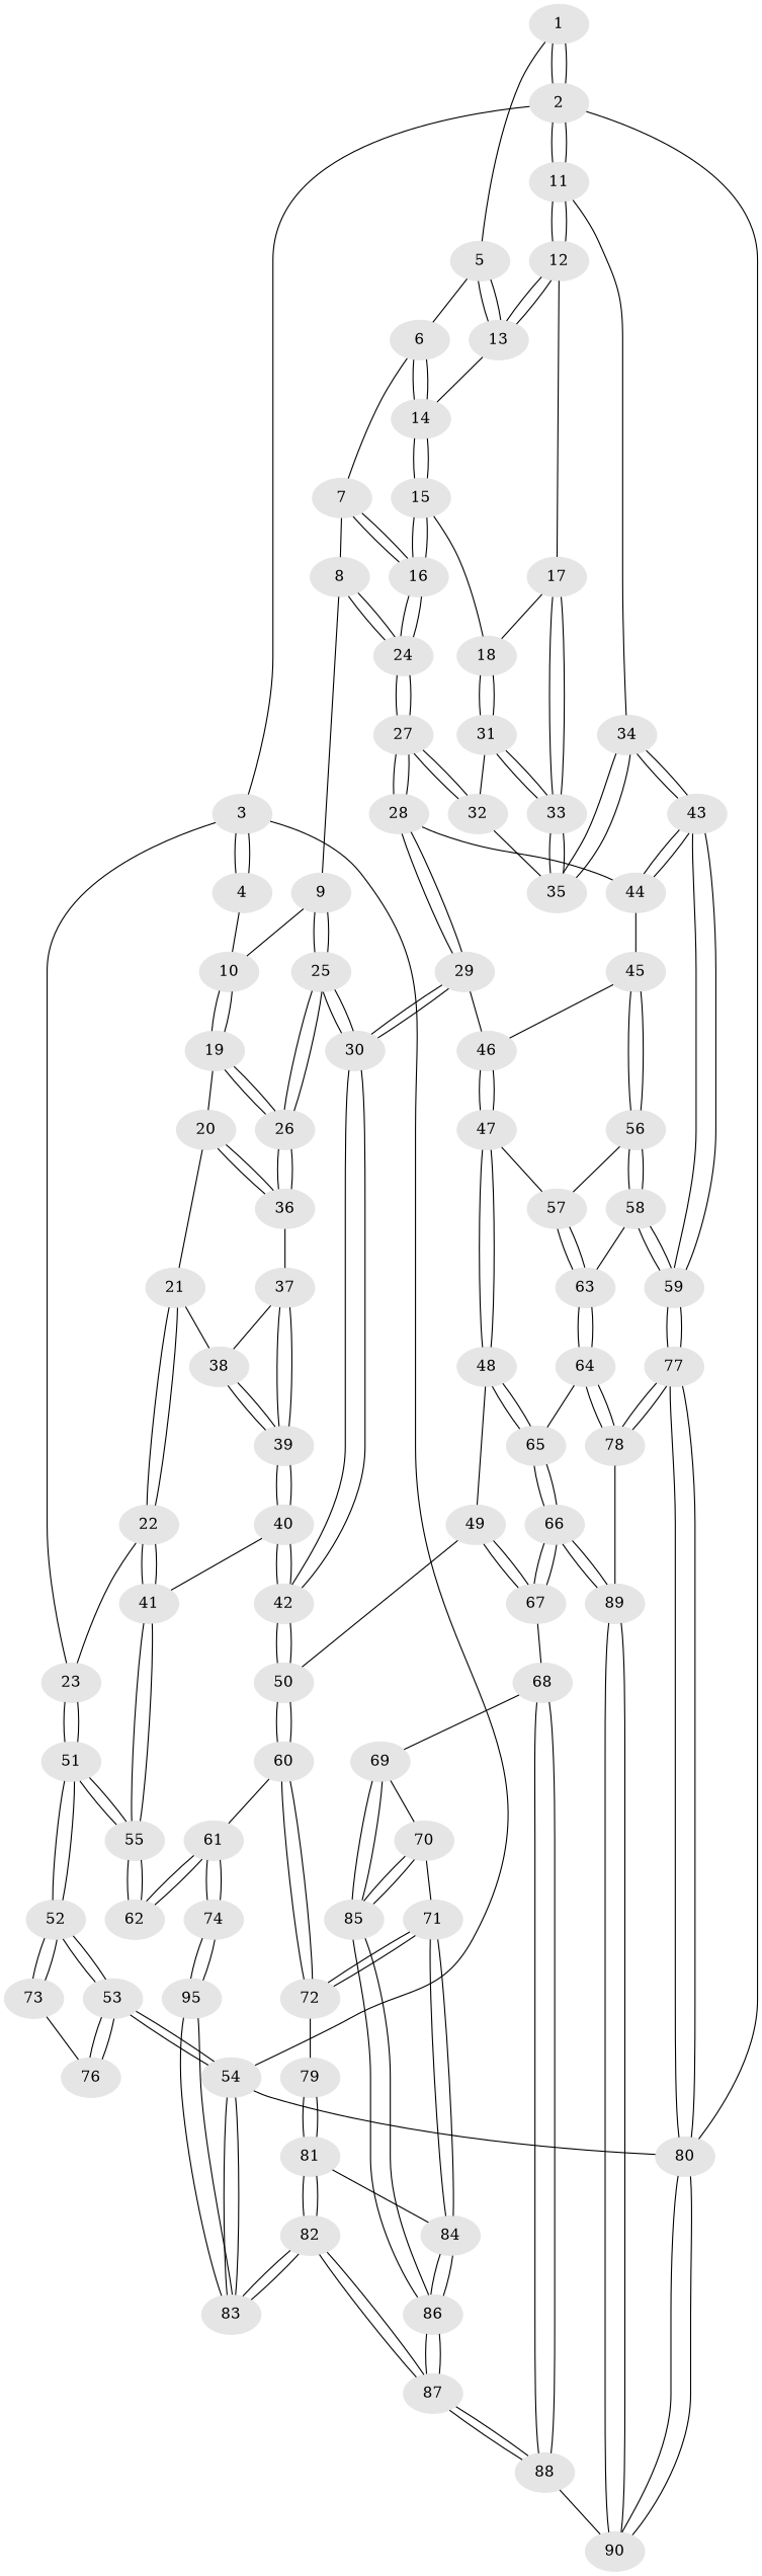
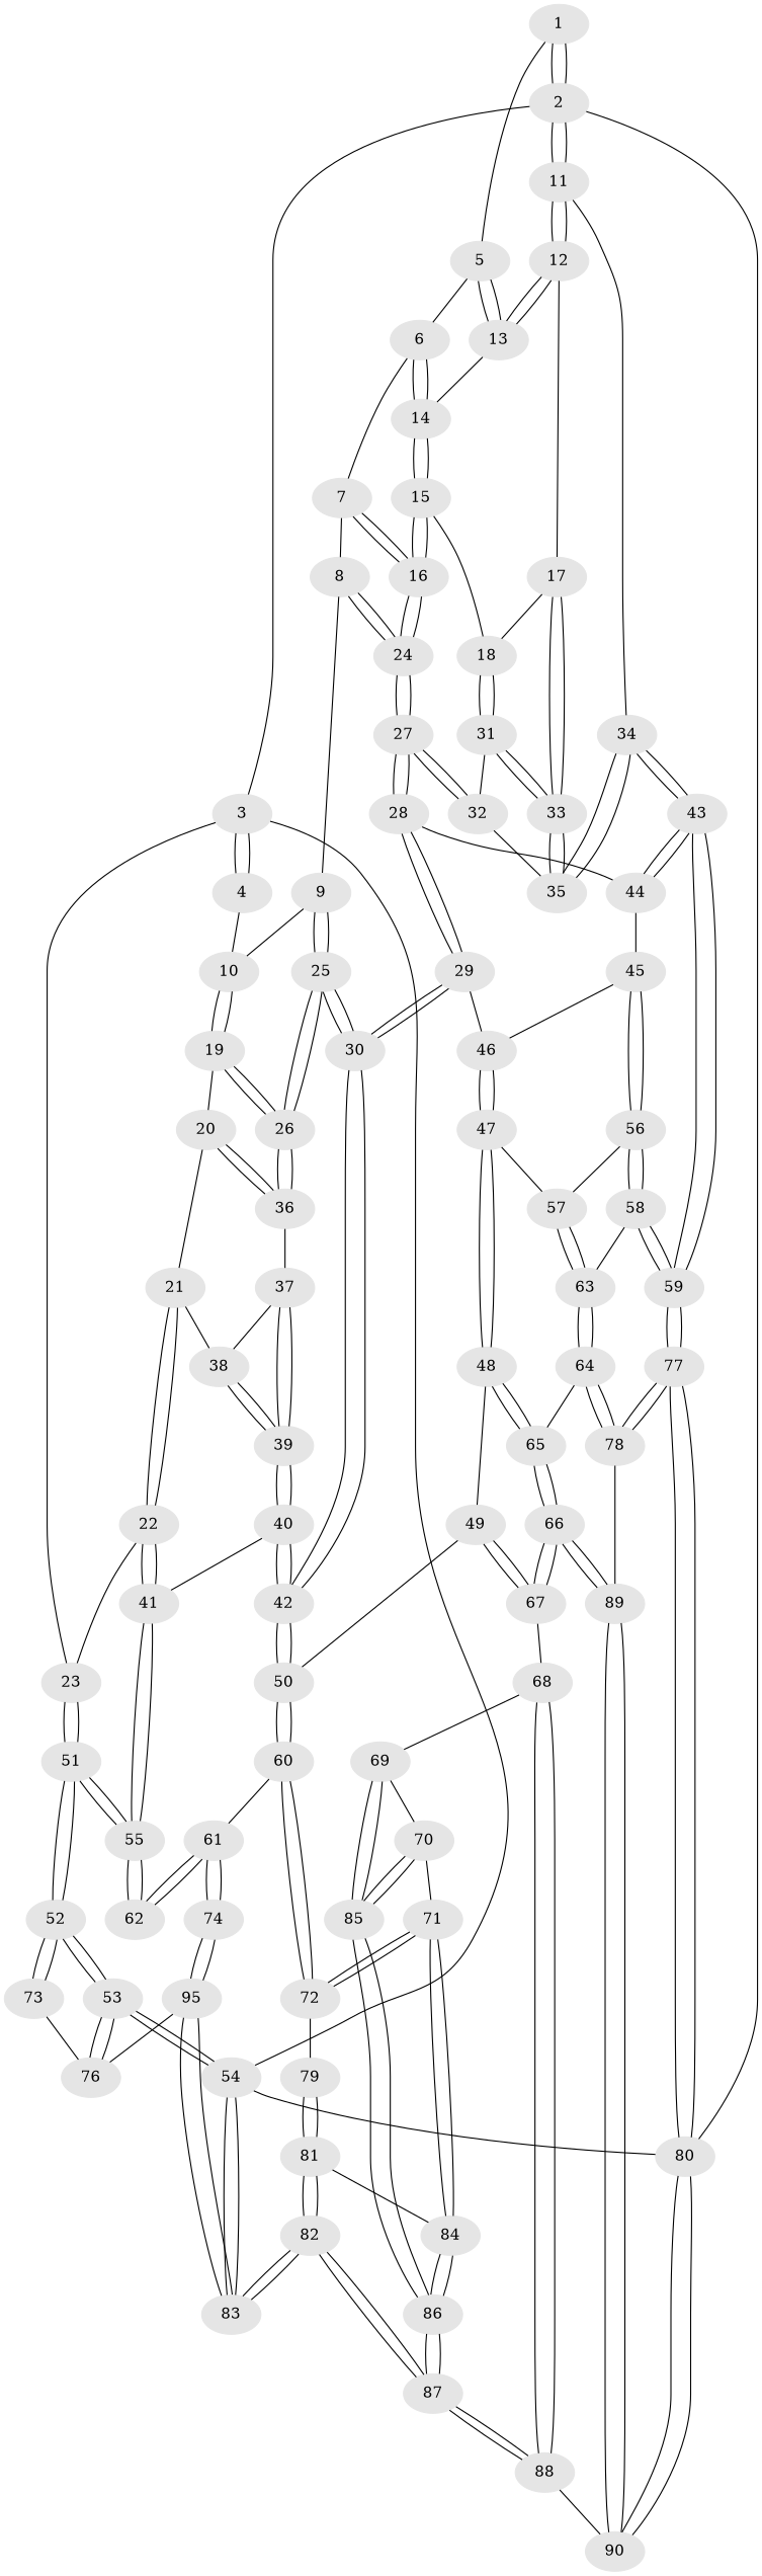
  graph {
    node [color=gray90 style=filled]
    1
    2
    5
    3
    11
    80
    6
    13
    4
    23
    54
    12
    34
    90
    10
    51
    83
    19
    7
    14
    8
    16
    15
    9
    24
    25
    27
    26
    30
    20
    17
    35
    43
    18
    33
    31
    32
    21
    36
    22
    38
    37
    41
    39
    55
    52
    28
    42
    29
    44
    46
    45
    47
    50
    59
    40
    62
    60
    77
    56
    57
    58
    48
    49
    65
    63
    67
    66
    68
    61
    72
    53
    73
    76
    64
    78
    74
    79
    n79 [label=95]
    89
    69
    88
    70
    85
    71
    86
    84
    81
    82
    87
    1 -- 2
    1 -- 2
    1 -- 5
    2 -- 3
    2 -- 11
    2 -- 11
    2 -- 80
    5 -- 6
    5 -- 13
    5 -- 13
    3 -- 4
    3 -- 4
    3 -- 23
    3 -- 54
    11 -- 12
    11 -- 12
    11 -- 34
    80 -- 90
    80 -- 90
    6 -- 7
    6 -- 14
    6 -- 14
    13 -- 14
    4 -- 10
    23 -- 51
    23 -- 51
    54 -- 80
    54 -- 83
    54 -- 83
    12 -- 13
    12 -- 13
    12 -- 17
    34 -- 35
    34 -- 35
    34 -- 43
    34 -- 43
    10 -- 19
    10 -- 19
    51 -- 55
    51 -- 55
    51 -- 52
    51 -- 52
    19 -- 26
    19 -- 26
    19 -- 20
    7 -- 8
    7 -- 16
    7 -- 16
    14 -- 15
    14 -- 15
    8 -- 9
    8 -- 24
    8 -- 24
    16 -- 24
    16 -- 24
    15 -- 16
    15 -- 16
    15 -- 18
    9 -- 10
    9 -- 25
    9 -- 25
    24 -- 27
    24 -- 27
    25 -- 26
    25 -- 26
    25 -- 30
    25 -- 30
    27 -- 32
    27 -- 32
    27 -- 28
    27 -- 28
    26 -- 36
    26 -- 36
    30 -- 42
    30 -- 42
    20 -- 21
    20 -- 36
    20 -- 36
    17 -- 18
    17 -- 33
    17 -- 33
    43 -- 44
    43 -- 44
    43 -- 59
    43 -- 59
    18 -- 31
    18 -- 31
    33 -- 35
    33 -- 35
    31 -- 33
    31 -- 33
    31 -- 32
    32 -- 35
    21 -- 22
    21 -- 22
    21 -- 38
    36 -- 37
    22 -- 23
    22 -- 41
    22 -- 41
    38 -- 39
    38 -- 39
    37 -- 38
    37 -- 39
    37 -- 39
    41 -- 55
    41 -- 55
    39 -- 40
    39 -- 40
    55 -- 62
    55 -- 62
    52 -- 53
    52 -- 53
    52 -- 73
    52 -- 73
    28 -- 29
    28 -- 29
    28 -- 44
    42 -- 50
    42 -- 50
    29 -- 30
    29 -- 30
    29 -- 46
    44 -- 45
    46 -- 47
    46 -- 47
    45 -- 46
    45 -- 56
    45 -- 56
    47 -- 57
    47 -- 48
    47 -- 48
    50 -- 60
    50 -- 60
    59 -- 77
    59 -- 77
    40 -- 41
    40 -- 42
    40 -- 42
    60 -- 61
    60 -- 72
    60 -- 72
    77 -- 80
    77 -- 80
    77 -- 78
    77 -- 78
    56 -- 57
    56 -- 58
    56 -- 58
    57 -- 63
    57 -- 63
    58 -- 59
    58 -- 59
    58 -- 63
    48 -- 49
    48 -- 65
    48 -- 65
    49 -- 50
    49 -- 67
    49 -- 67
    65 -- 66
    65 -- 66
    63 -- 64
    63 -- 64
    67 -- 68
    66 -- 67
    66 -- 67
    66 -- 89
    66 -- 89
    68 -- 69
    68 -- 88
    68 -- 88
    61 -- 62
    61 -- 62
    61 -- 74
    61 -- 74
    72 -- 79
    53 -- 54
    53 -- 54
    53 -- 76
    53 -- 76
    73 -- 76
    64 -- 65
    64 -- 78
    64 -- 78
    78 -- 89
    74 -- n79
    74 -- n79
    79 -- 81
    79 -- 81
    n79 -- 83
    n79 -- 83
+   n79 -- 76
    89 -- 90
    89 -- 90
    69 -- 70
    69 -- 85
    69 -- 85
    88 -- 90
    70 -- 85
    70 -- 85
    70 -- 71
    85 -- 86
    85 -- 86
    71 -- 72
    71 -- 72
    71 -- 84
    71 -- 84
    86 -- 87
    86 -- 87
    84 -- 86
    84 -- 86
    81 -- 84
    81 -- 82
    81 -- 82
    82 -- 83
    82 -- 83
    82 -- 87
    82 -- 87
    87 -- 88
    87 -- 88
  }
